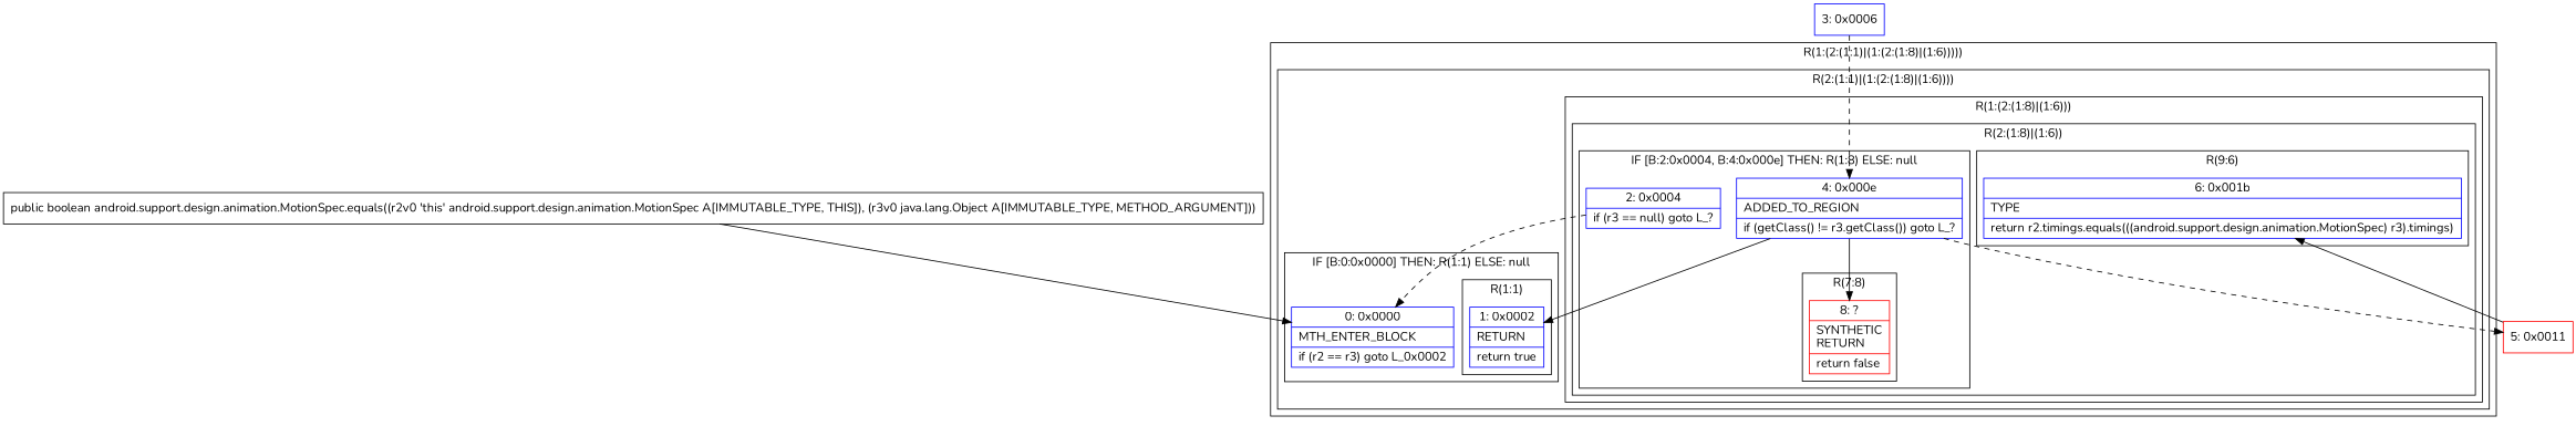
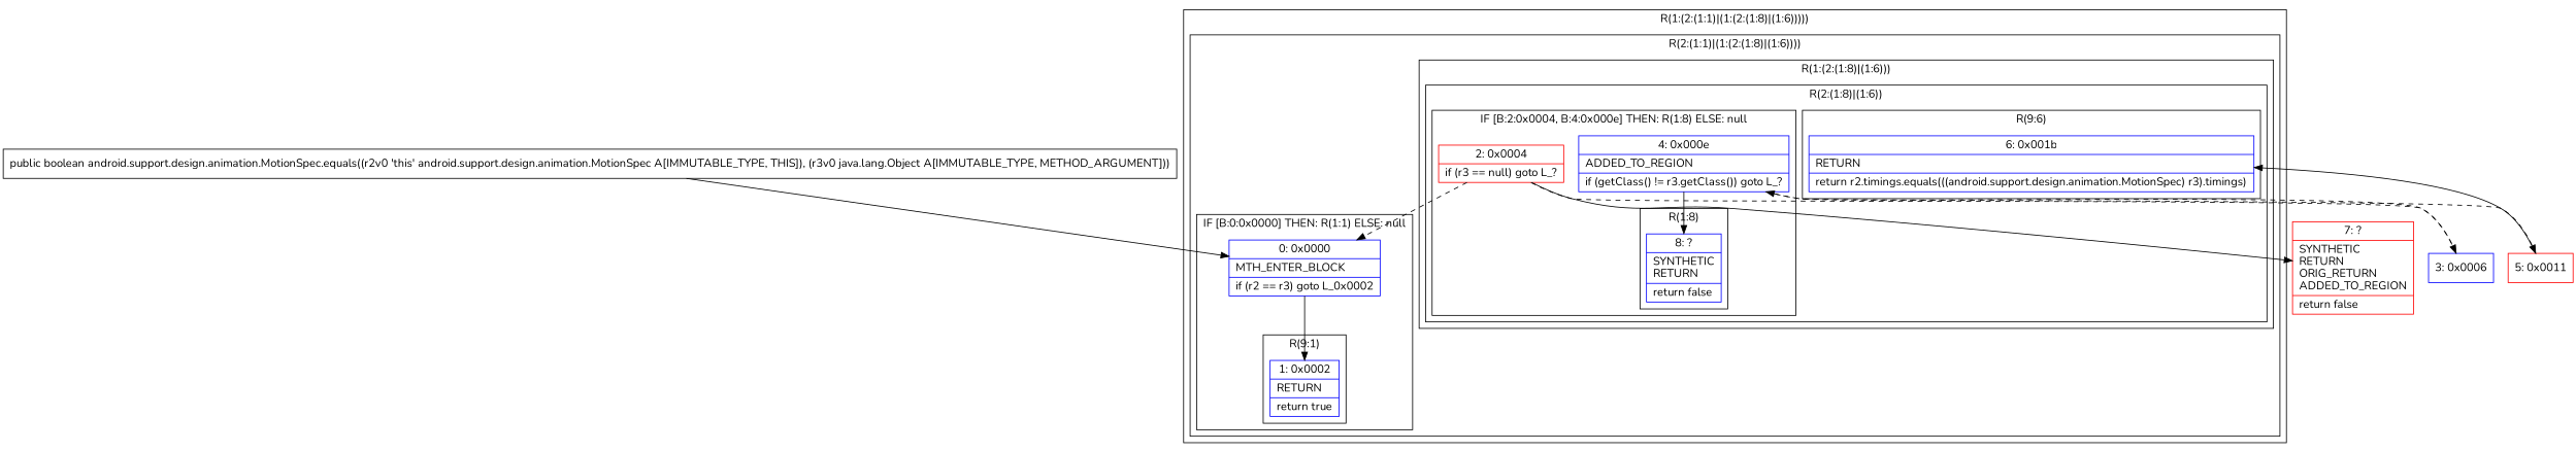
  digraph {
    fontname=Nunito
    node [color=blue fontname=Nunito shape=record]
    edge [fontname=Nunito]
    n1 [label="{1\:\ 0x0002|RETURN\l|return true\l}"]
    n2 [label="{0\:\ 0x0000|MTH_ENTER_BLOCK\l|if (r2 == r3) goto L_0x0002\l}"]
-   n3 [color=red label="{8\:\ ?|SYNTHETIC\lRETURN\l|return false\l}"]
-   n4 [label="{2\:\ 0x0004|if (r3 == null) goto L_?\l}"]
+   n3 [label="{8\:\ ?|SYNTHETIC\lRETURN\l|return false\l}"]
+   n4 [color=red label="{2\:\ 0x0004|if (r3 == null) goto L_?\l}"]
    n5 [label="{4\:\ 0x000e|ADDED_TO_REGION\l|if (getClass() != r3.getClass()) goto L_?\l}"]
-   n6 [label="{6\:\ 0x001b|TYPE\l|return r2.timings.equals(((android.support.design.animation.MotionSpec) r3).timings)\l}"]
+   n6 [label="{6\:\ 0x001b|RETURN\l|return r2.timings.equals(((android.support.design.animation.MotionSpec) r3).timings)\l}"]
    n7 [label="{3\:\ 0x0006}"]
+   n8 [color=red label="{7\:\ ?|SYNTHETIC\lRETURN\lORIG_RETURN\lADDED_TO_REGION\l|return false\l}"]
    n9 [color=red label="{5\:\ 0x0011}"]
    n10 [label="{public boolean android.support.design.animation.MotionSpec.equals((r2v0 'this' android.support.design.animation.MotionSpec A[IMMUTABLE_TYPE, THIS]), (r3v0 java.lang.Object A[IMMUTABLE_TYPE, METHOD_ARGUMENT])) }" color=""]
    subgraph cluster_1 {
      label="R(1:(2:(1:1)|(1:(2:(1:8)|(1:6)))))"
      subgraph cluster_2 {
        label="R(2:(1:1)|(1:(2:(1:8)|(1:6))))"
        subgraph cluster_3 {
          label="IF [B:0:0x0000] THEN: R(1:1) ELSE: null"
          n2
          subgraph cluster_4 {
-           label="R(1:1)"
+           label="R(9:1)"
            n1
          }
        }
        subgraph cluster_5 {
          label="R(1:(2:(1:8)|(1:6)))"
          subgraph cluster_6 {
            label="R(2:(1:8)|(1:6))"
            subgraph cluster_7 {
              label="IF [B:2:0x0004, B:4:0x000e] THEN: R(1:8) ELSE: null"
              n4
              n5
              subgraph cluster_8 {
-               label="R(7:8)"
+               label="R(1:8)"
                n3
              }
            }
            subgraph cluster_9 {
              label="R(9:6)"
              n6
            }
          }
        }
      }
    }
-   n5 -> n1
+   n2 -> n1
    n4 -> n2 [style=dashed]
+   n4 -> n7 [style=dashed]
+   n4 -> n8
    n5 -> n3
    n5 -> n9 [style=dashed]
    n7 -> n5 [style=dashed]
    n9 -> n6
    n10 -> n2
  }
